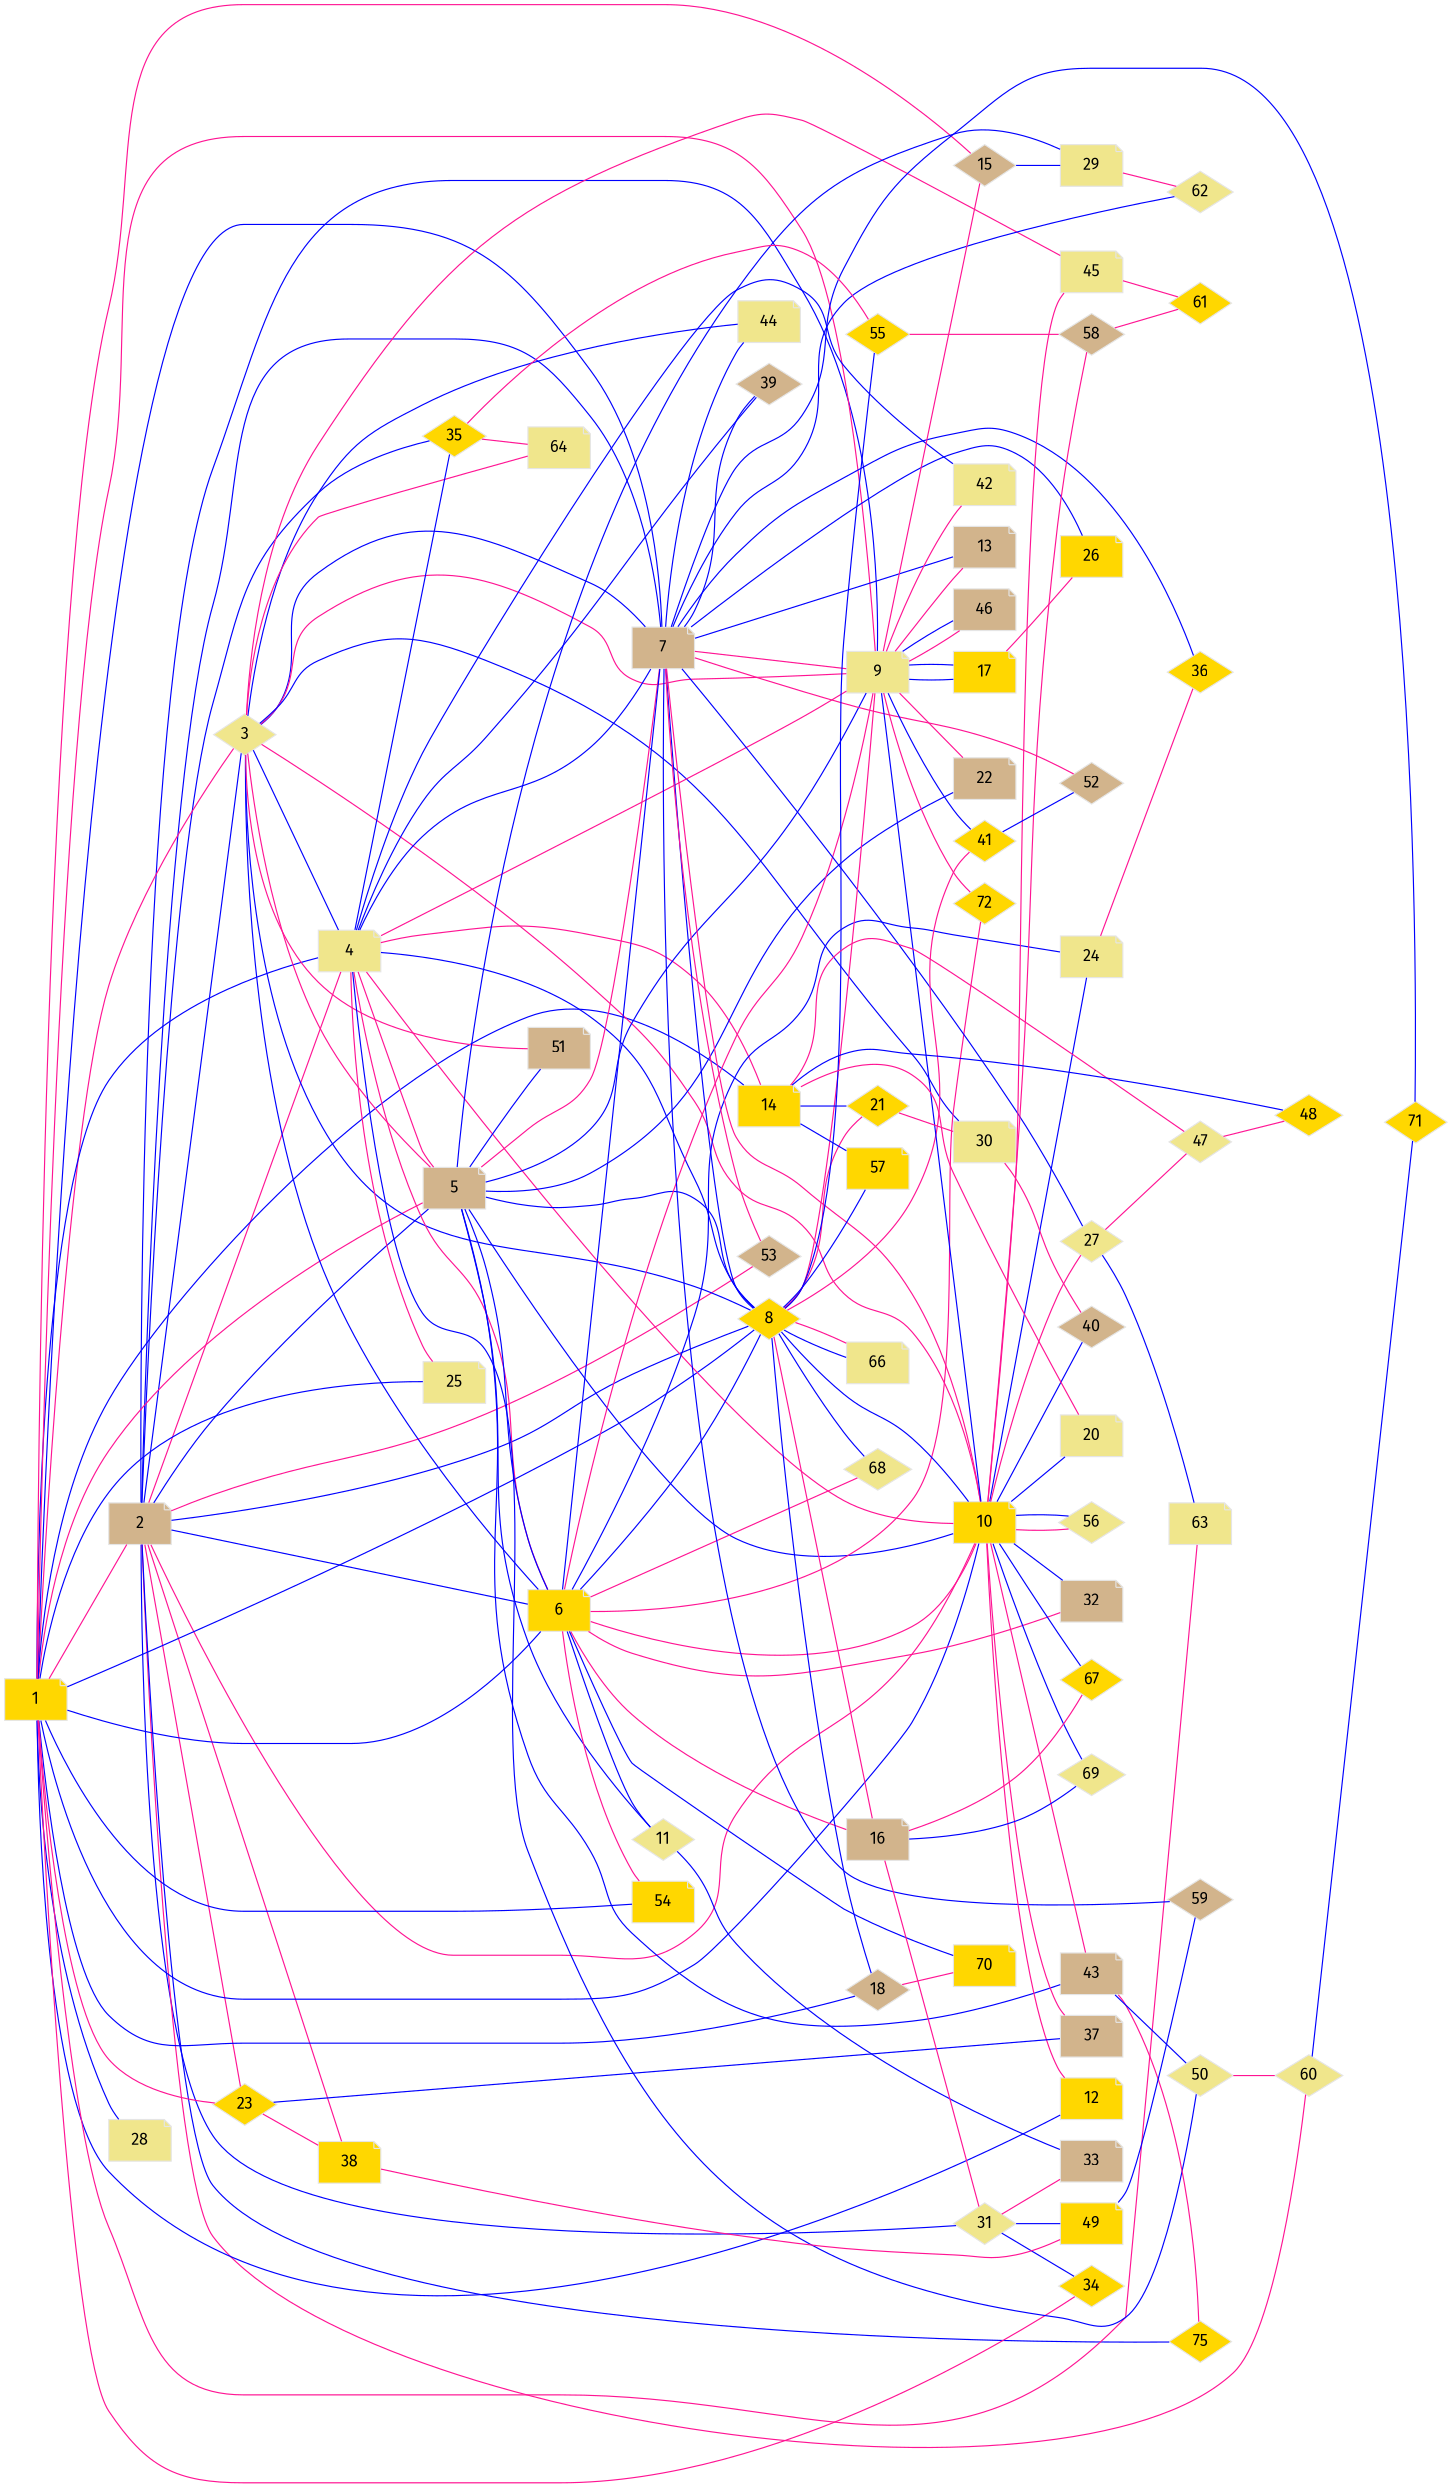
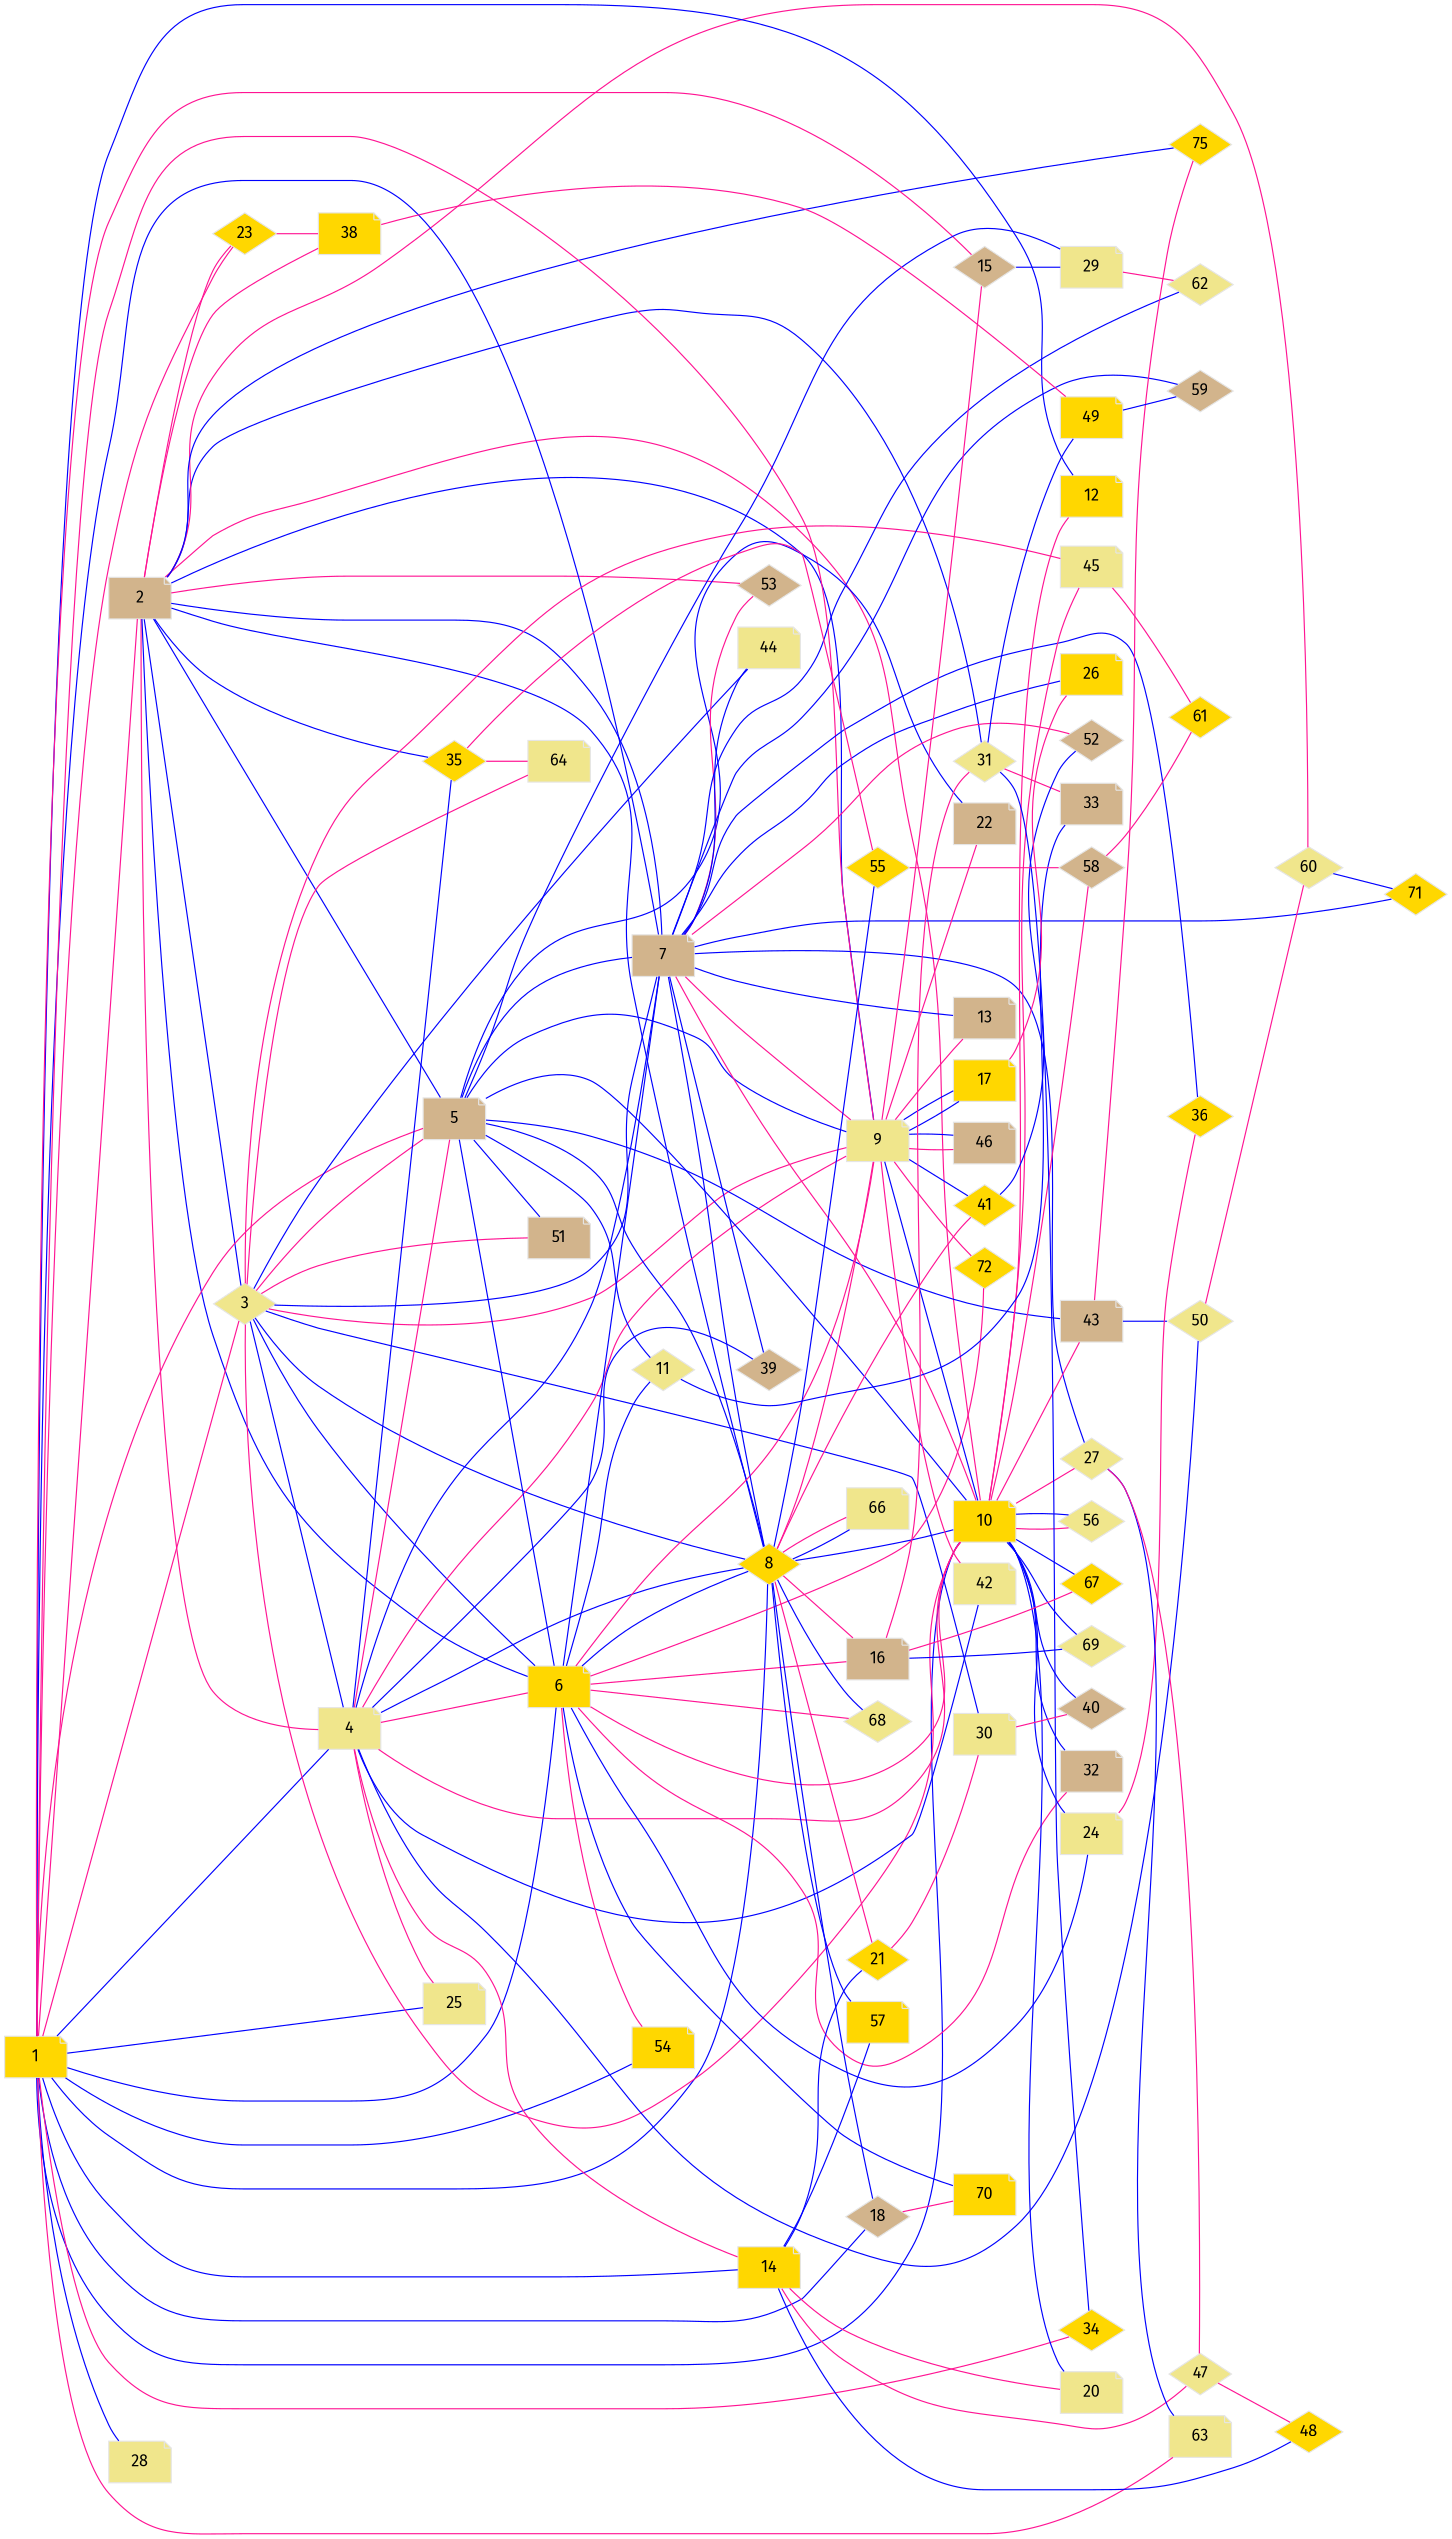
  graph {
    fontname="Fira Sans"
    rankdir=LR
    node [color=gray90 fillcolor=gold fontname="Fira Sans" shape=note style=filled]
    edge [color=blue fontname="Fira Sans"]
    2 [fillcolor=tan]
    1
    3 [fillcolor=khaki shape=diamond]
    4 [fillcolor=khaki]
    5 [fillcolor=tan]
    6
    7 [fillcolor=tan]
    8 [shape=diamond]
    9 [fillcolor=khaki]
    10
    12
    14
    15 [fillcolor=tan shape=diamond]
    18 [fillcolor=tan shape=diamond]
    23 [shape=diamond]
    25 [fillcolor=khaki]
    28 [fillcolor=khaki]
    34 [shape=diamond]
    54
    63 [fillcolor=khaki]
    31 [fillcolor=khaki shape=diamond]
    35 [shape=diamond]
    38
    53 [fillcolor=tan shape=diamond]
    60 [fillcolor=khaki shape=diamond]
    n26 [label=75 shape=diamond]
    30 [fillcolor=khaki]
    44 [fillcolor=khaki]
    45 [fillcolor=khaki]
    51 [fillcolor=tan]
    64 [fillcolor=khaki]
    39 [fillcolor=tan shape=diamond]
    42 [fillcolor=khaki]
    50 [fillcolor=khaki shape=diamond]
    11 [fillcolor=khaki shape=diamond]
    22 [fillcolor=tan]
    29 [fillcolor=khaki]
    43 [fillcolor=tan]
    16 [fillcolor=tan]
    24 [fillcolor=khaki]
    32 [fillcolor=tan]
    68 [fillcolor=khaki shape=diamond]
    70
    72 [shape=diamond]
    13 [fillcolor=tan]
    26
    27 [fillcolor=khaki shape=diamond]
    36 [shape=diamond]
    52 [fillcolor=tan shape=diamond]
    59 [fillcolor=tan shape=diamond]
    62 [fillcolor=khaki shape=diamond]
    71 [shape=diamond]
    21 [shape=diamond]
    41 [shape=diamond]
    55 [shape=diamond]
    57
    66 [fillcolor=khaki]
    17
    46 [fillcolor=tan]
    20 [fillcolor=khaki]
-   37 [fillcolor=tan]
    40 [fillcolor=tan shape=diamond]
    56 [fillcolor=khaki shape=diamond]
    58 [fillcolor=tan shape=diamond]
    67 [shape=diamond]
    69 [fillcolor=khaki shape=diamond]
    47 [fillcolor=khaki shape=diamond]
    48 [shape=diamond]
    33 [fillcolor=tan]
    49
    61 [shape=diamond]
    2 -- 3
    2 -- 4 [color=deeppink]
    2 -- 5
    2 -- 6
    2 -- 7
    2 -- 8
    2 -- 9
    2 -- 10 [color=deeppink]
    2 -- 23 [color=deeppink]
    2 -- 31
    2 -- 35
    2 -- 38 [color=deeppink]
    2 -- 53 [color=deeppink]
    2 -- 60 [color=deeppink]
    2 -- n26
    1 -- 2 [color=deeppink]
    1 -- 3 [color=deeppink]
    1 -- 4
    1 -- 5 [color=deeppink]
    1 -- 6
    1 -- 7
    1 -- 8
    1 -- 9 [color=deeppink]
    1 -- 10
    1 -- 12
    1 -- 14
    1 -- 15 [color=deeppink]
    1 -- 18
    1 -- 23 [color=deeppink]
    1 -- 25
    1 -- 28
    1 -- 34 [color=deeppink]
    1 -- 54
    1 -- 63 [color=deeppink]
    3 -- 4
    3 -- 5 [color=deeppink]
    3 -- 6
    3 -- 7
    3 -- 8
    3 -- 9 [color=deeppink]
    3 -- 10 [color=deeppink]
    3 -- 30
    3 -- 44
    3 -- 45 [color=deeppink]
    3 -- 51 [color=deeppink]
    3 -- 64 [color=deeppink]
    4 -- 5 [color=deeppink]
    4 -- 6 [color=deeppink]
    4 -- 7
    4 -- 8
    4 -- 9 [color=deeppink]
    4 -- 10 [color=deeppink]
    4 -- 14 [color=deeppink]
    4 -- 25 [color=deeppink]
    4 -- 35
    4 -- 39
    4 -- 42
    4 -- 50
    5 -- 6
-   5 -- 7 [color=deeppink]
+   5 -- 7
    5 -- 8
    5 -- 9
    5 -- 10
    5 -- 51
    5 -- 11
    5 -- 22
    5 -- 29
    5 -- 43
    6 -- 7
    6 -- 8
    6 -- 9 [color=deeppink]
    6 -- 10 [color=deeppink]
    6 -- 54 [color=deeppink]
    6 -- 11
    6 -- 16 [color=deeppink]
    6 -- 24
    6 -- 32 [color=deeppink]
    6 -- 68 [color=deeppink]
    6 -- 70
    6 -- 72 [color=deeppink]
    7 -- 8
    7 -- 9 [color=deeppink]
    7 -- 10 [color=deeppink]
    7 -- 53 [color=deeppink]
    7 -- 44
    7 -- 39
    7 -- 13
    7 -- 26
    7 -- 27
    7 -- 36
    7 -- 52 [color=deeppink]
    7 -- 59
    7 -- 62
    7 -- 71
    8 -- 9 [color=deeppink]
    8 -- 10
    8 -- 18
    8 -- 16 [color=deeppink]
    8 -- 68
    8 -- 21 [color=deeppink]
    8 -- 41 [color=deeppink]
    8 -- 55
    8 -- 57
    8 -- 66
    8 -- 66 [color=deeppink]
    9 -- 10
    9 -- 15 [color=deeppink]
    9 -- 42 [color=deeppink]
    9 -- 22 [color=deeppink]
    9 -- 72 [color=deeppink]
    9 -- 13 [color=deeppink]
    9 -- 41
    9 -- 17
    9 -- 17
    9 -- 46 [color=deeppink]
    9 -- 46
    10 -- 12 [color=deeppink]
    10 -- 45 [color=deeppink]
    10 -- 43 [color=deeppink]
    10 -- 24
    10 -- 32
    10 -- 27 [color=deeppink]
    10 -- 20
-   10 -- 37 [color=deeppink]
    10 -- 40
    10 -- 56 [color=deeppink]
    10 -- 56
    10 -- 58 [color=deeppink]
    10 -- 67
    10 -- 69
    14 -- 21
    14 -- 57
    14 -- 20 [color=deeppink]
    14 -- 47 [color=deeppink]
    14 -- 48
    15 -- 29
    18 -- 70 [color=deeppink]
    23 -- 38 [color=deeppink]
-   23 -- 37
    31 -- 34
    31 -- 33 [color=deeppink]
    31 -- 49
    35 -- 64 [color=deeppink]
    35 -- 55 [color=deeppink]
    38 -- 49 [color=deeppink]
    60 -- 71
    30 -- 40 [color=deeppink]
    45 -- 61 [color=deeppink]
    50 -- 60 [color=deeppink]
    11 -- 33
    29 -- 62 [color=deeppink]
    43 -- n26 [color=deeppink]
    43 -- 50
    16 -- 31 [color=deeppink]
    16 -- 67 [color=deeppink]
    16 -- 69
    24 -- 36 [color=deeppink]
    27 -- 63
    27 -- 47 [color=deeppink]
    21 -- 30 [color=deeppink]
    41 -- 52
    55 -- 58 [color=deeppink]
    17 -- 26 [color=deeppink]
    58 -- 61 [color=deeppink]
    47 -- 48 [color=deeppink]
    49 -- 59
  }
